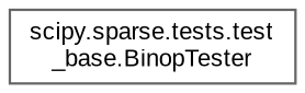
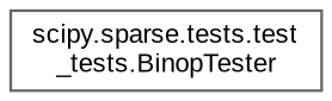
  digraph {
    rankdir=LR
    fontname="Liberation Sans"
-   n1 [color=grey40 fillcolor=white fontname="Liberation Sans" fontsize=10 height=0.2 label="scipy.sparse.tests.test\l_base.BinopTester" shape=box style=filled width=0.4]
+   n1 [color=grey40 fillcolor=white fontname="Liberation Sans" fontsize=10 height=0.2 label="scipy.sparse.tests.test\l_tests.BinopTester" shape=box style=filled width=0.4]
  }
